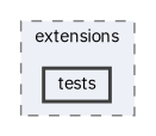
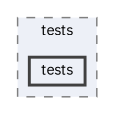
  digraph {
    compound=true
    fontname="IBM Plex Sans"
    n1 [color=grey25 fillcolor="#edf0f7" fontname="IBM Plex Sans" fontsize=10 height=0.2 label=tests shape=box style="filled,bold" width=0.4]
    subgraph cluster_1 {
      bgcolor="#edf0f7"
      fontsize=10
-     label=extensions
+     label=tests
      pencolor=grey50
      style="filled,dashed"
      n1
    }
  }
